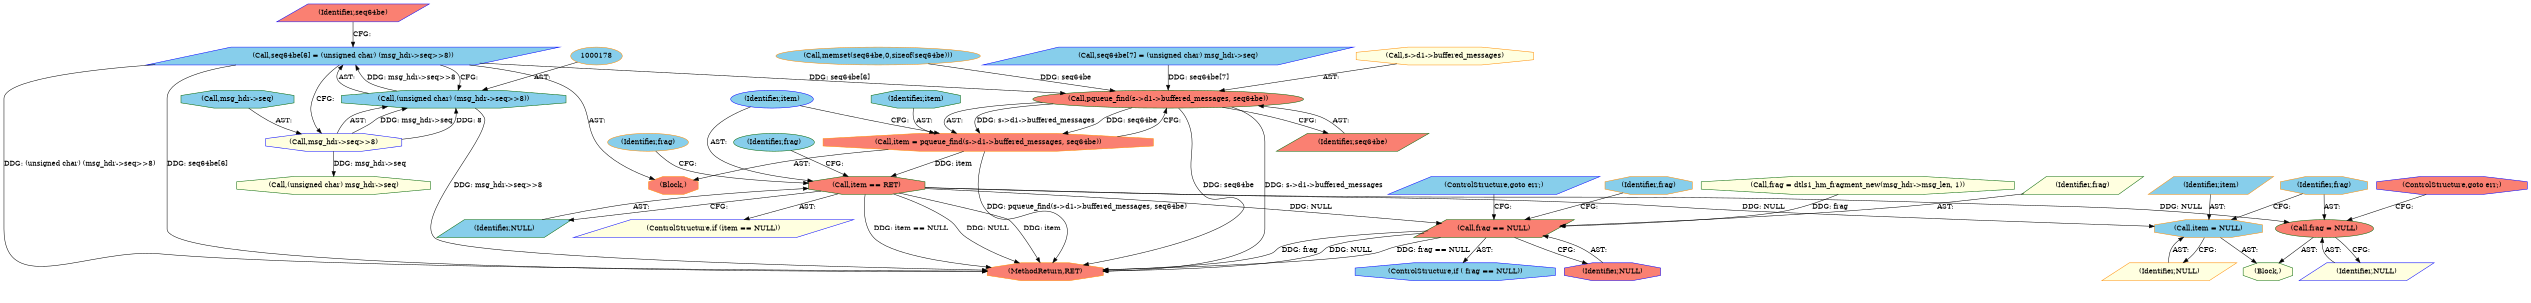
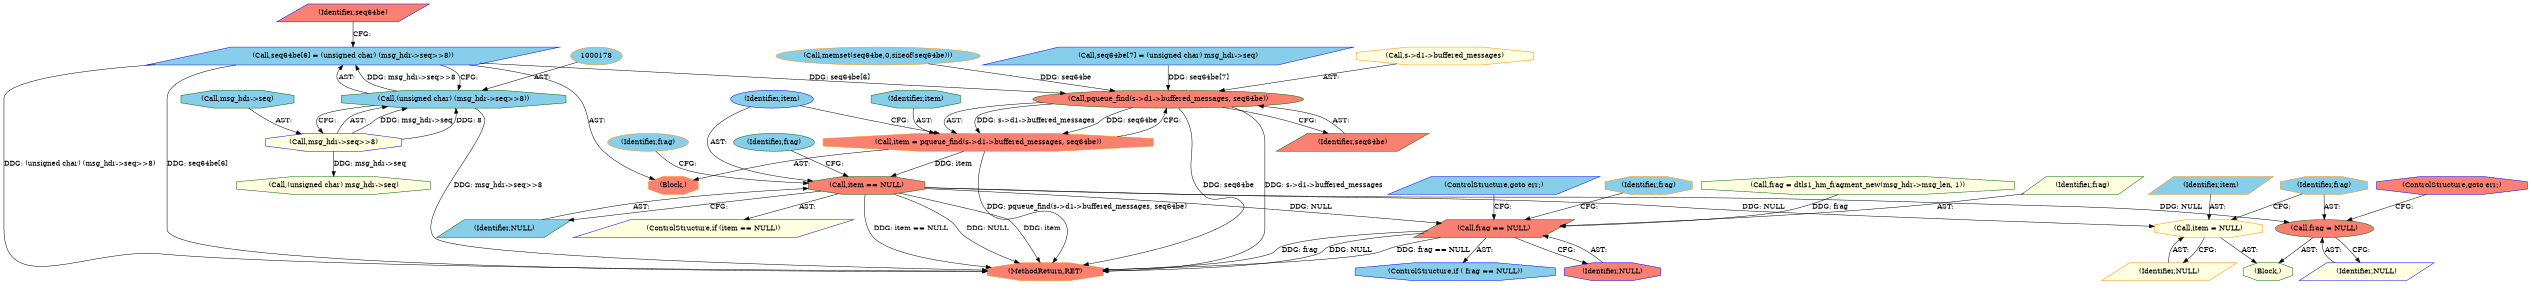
  digraph {
    node [color=darkgreen fillcolor=skyblue shape=octagon style=filled]
    n1 [color=blue label="(Call,seq64be[6] = (unsigned char) (msg_hdr->seq>>8))" shape=parallelogram]
    n2 [label="(Call,(unsigned char) (msg_hdr->seq>>8))"]
    n3 [fillcolor=salmon label="(Call,pqueue_find(s->d1->buffered_messages, seq64be))" shape=ellipse]
    n4 [color=darkorange fillcolor=salmon label="(MethodReturn,RET)"]
    n5 [color=darkorange fillcolor=salmon label="(Block,)"]
    n6 [color=blue fillcolor=lightyellow label="(Call,msg_hdr->seq>>8)"]
    n7 [color=darkorange fillcolor=salmon label="(Call,item = pqueue_find(s->d1->buffered_messages, seq64be))"]
    n8 [fillcolor=salmon label="(Identifier,seq64be)" shape=parallelogram]
    n9 [fillcolor=lightyellow label="(Call,(unsigned char) msg_hdr->seq)"]
-   n10 [fillcolor=salmon label="(Call,item == RET)"]
+   n10 [fillcolor=salmon label="(Call,item == NULL)"]
    n11 [fillcolor=salmon label="(Call,frag == NULL)" shape=parallelogram]
-   n12 [color=darkorange label="(Call,item = NULL)"]
+   n12 [color=darkorange fillcolor=lightyellow label="(Call,item = NULL)"]
    n13 [fillcolor=salmon label="(Call,frag = NULL)" shape=ellipse]
    n14 [label="(Identifier,NULL)" shape=parallelogram]
    n15 [color=blue fillcolor=lightyellow label="(ControlStructure,if (item == NULL))" shape=parallelogram]
    n16 [color=blue label="(ControlStructure,if ( frag == NULL))"]
    n17 [color=blue fillcolor=salmon label="(Identifier,NULL)"]
    n18 [fillcolor=lightyellow label="(Block,)"]
    n19 [color=darkorange fillcolor=lightyellow label="(Identifier,NULL)" shape=parallelogram]
    n20 [color=blue fillcolor=lightyellow label="(Identifier,NULL)" shape=parallelogram]
    n21 [label="(Identifier,frag)" shape=ellipse]
    n22 [color=darkorange label="(Identifier,frag)" shape=ellipse]
    n23 [color=blue label="(Call,seq64be[7] = (unsigned char) msg_hdr->seq)" shape=parallelogram]
    n24 [color=blue label="(ControlStructure,goto err;)" shape=parallelogram]
    n25 [color=darkorange label="(Identifier,frag)"]
    n26 [color=darkorange label="(Identifier,item)" shape=parallelogram]
    n27 [fillcolor=lightyellow label="(Call,frag = dtls1_hm_fragment_new(msg_hdr->msg_len, 1))"]
    n28 [color=blue fillcolor=salmon label="(Identifier,seq64be)" shape=parallelogram]
    n29 [label="(Call,msg_hdr->seq)"]
    n30 [color=blue label="(Identifier,item)" shape=ellipse]
    n31 [fillcolor=lightyellow label="(Identifier,frag)" shape=parallelogram]
    n32 [color=blue fillcolor=salmon label="(ControlStructure,goto err;)"]
    n33 [color=darkorange fillcolor=lightyellow label="(Call,s->d1->buffered_messages)"]
    n34 [color=darkorange label="(Call,memset(seq64be,0,sizeof(seq64be)))" shape=ellipse]
    n35 [label="(Identifier,item)"]
    n36 [color=darkorange label="(Identifier,frag)"]
    1000178 [color=darkorange shape=ellipse]
    n1 -> n2 [label="CFG: "]
    n1 -> n3 [label="DDG: seq64be[6]"]
    n1 -> n4 [label="DDG: (unsigned char) (msg_hdr->seq>>8)"]
    n1 -> n4 [label="DDG: seq64be[6]"]
    n1 -> n5 [label="AST: "]
    n2 -> n1 [label="AST: "]
    n2 -> n1 [label="DDG: msg_hdr->seq>>8"]
    n2 -> n4 [label="DDG: msg_hdr->seq>>8"]
-   n1 -> n6 [label="CFG: "]
+   n2 -> n6 [label="CFG: "]
    n3 -> n4 [label="DDG: seq64be"]
    n3 -> n4 [label="DDG: s->d1->buffered_messages"]
    n3 -> n7 [label="AST: "]
    n3 -> n7 [label="DDG: s->d1->buffered_messages"]
    n3 -> n7 [label="DDG: seq64be"]
    n3 -> n8 [label="CFG: "]
    n6 -> n2 [label="AST: "]
    n6 -> n2 [label="DDG: msg_hdr->seq"]
    n6 -> n2 [label="DDG: 8"]
    n6 -> n9 [label="DDG: msg_hdr->seq"]
    n7 -> n3 [label="CFG: "]
    n7 -> n4 [label="DDG: pqueue_find(s->d1->buffered_messages, seq64be)"]
    n7 -> n5 [label="AST: "]
    n7 -> n10 [label="DDG: item"]
    n8 -> n3 [label="AST: "]
    n10 -> n4 [label="DDG: item == NULL"]
    n10 -> n4 [label="DDG: NULL"]
    n10 -> n4 [label="DDG: item"]
    n10 -> n11 [label="DDG: NULL"]
    n10 -> n12 [label="DDG: NULL"]
    n10 -> n13 [label="DDG: NULL"]
    n10 -> n14 [label="CFG: "]
    n10 -> n15 [label="AST: "]
    n11 -> n4 [label="DDG: frag"]
    n11 -> n4 [label="DDG: NULL"]
    n11 -> n4 [label="DDG: frag == NULL"]
    n11 -> n16 [label="AST: "]
    n11 -> n17 [label="CFG: "]
    n12 -> n18 [label="AST: "]
    n12 -> n19 [label="CFG: "]
    n13 -> n18 [label="AST: "]
    n13 -> n20 [label="CFG: "]
    n14 -> n10 [label="AST: "]
    n17 -> n11 [label="AST: "]
    n19 -> n12 [label="AST: "]
    n20 -> n13 [label="AST: "]
    n21 -> n10 [label="CFG: "]
    n22 -> n10 [label="CFG: "]
    n23 -> n3 [label="DDG: seq64be[7]"]
    n24 -> n11 [label="CFG: "]
    n25 -> n11 [label="CFG: "]
    n26 -> n12 [label="AST: "]
    n27 -> n11 [label="DDG: frag"]
    n28 -> n1 [label="CFG: "]
    n29 -> n6 [label="AST: "]
    n30 -> n7 [label="CFG: "]
    n30 -> n10 [label="AST: "]
    n31 -> n11 [label="AST: "]
    n32 -> n13 [label="CFG: "]
    n33 -> n3 [label="AST: "]
    n34 -> n3 [label="DDG: seq64be"]
    n35 -> n7 [label="AST: "]
    n36 -> n12 [label="CFG: "]
    n36 -> n13 [label="AST: "]
    1000178 -> n2 [label="AST: "]
  }
